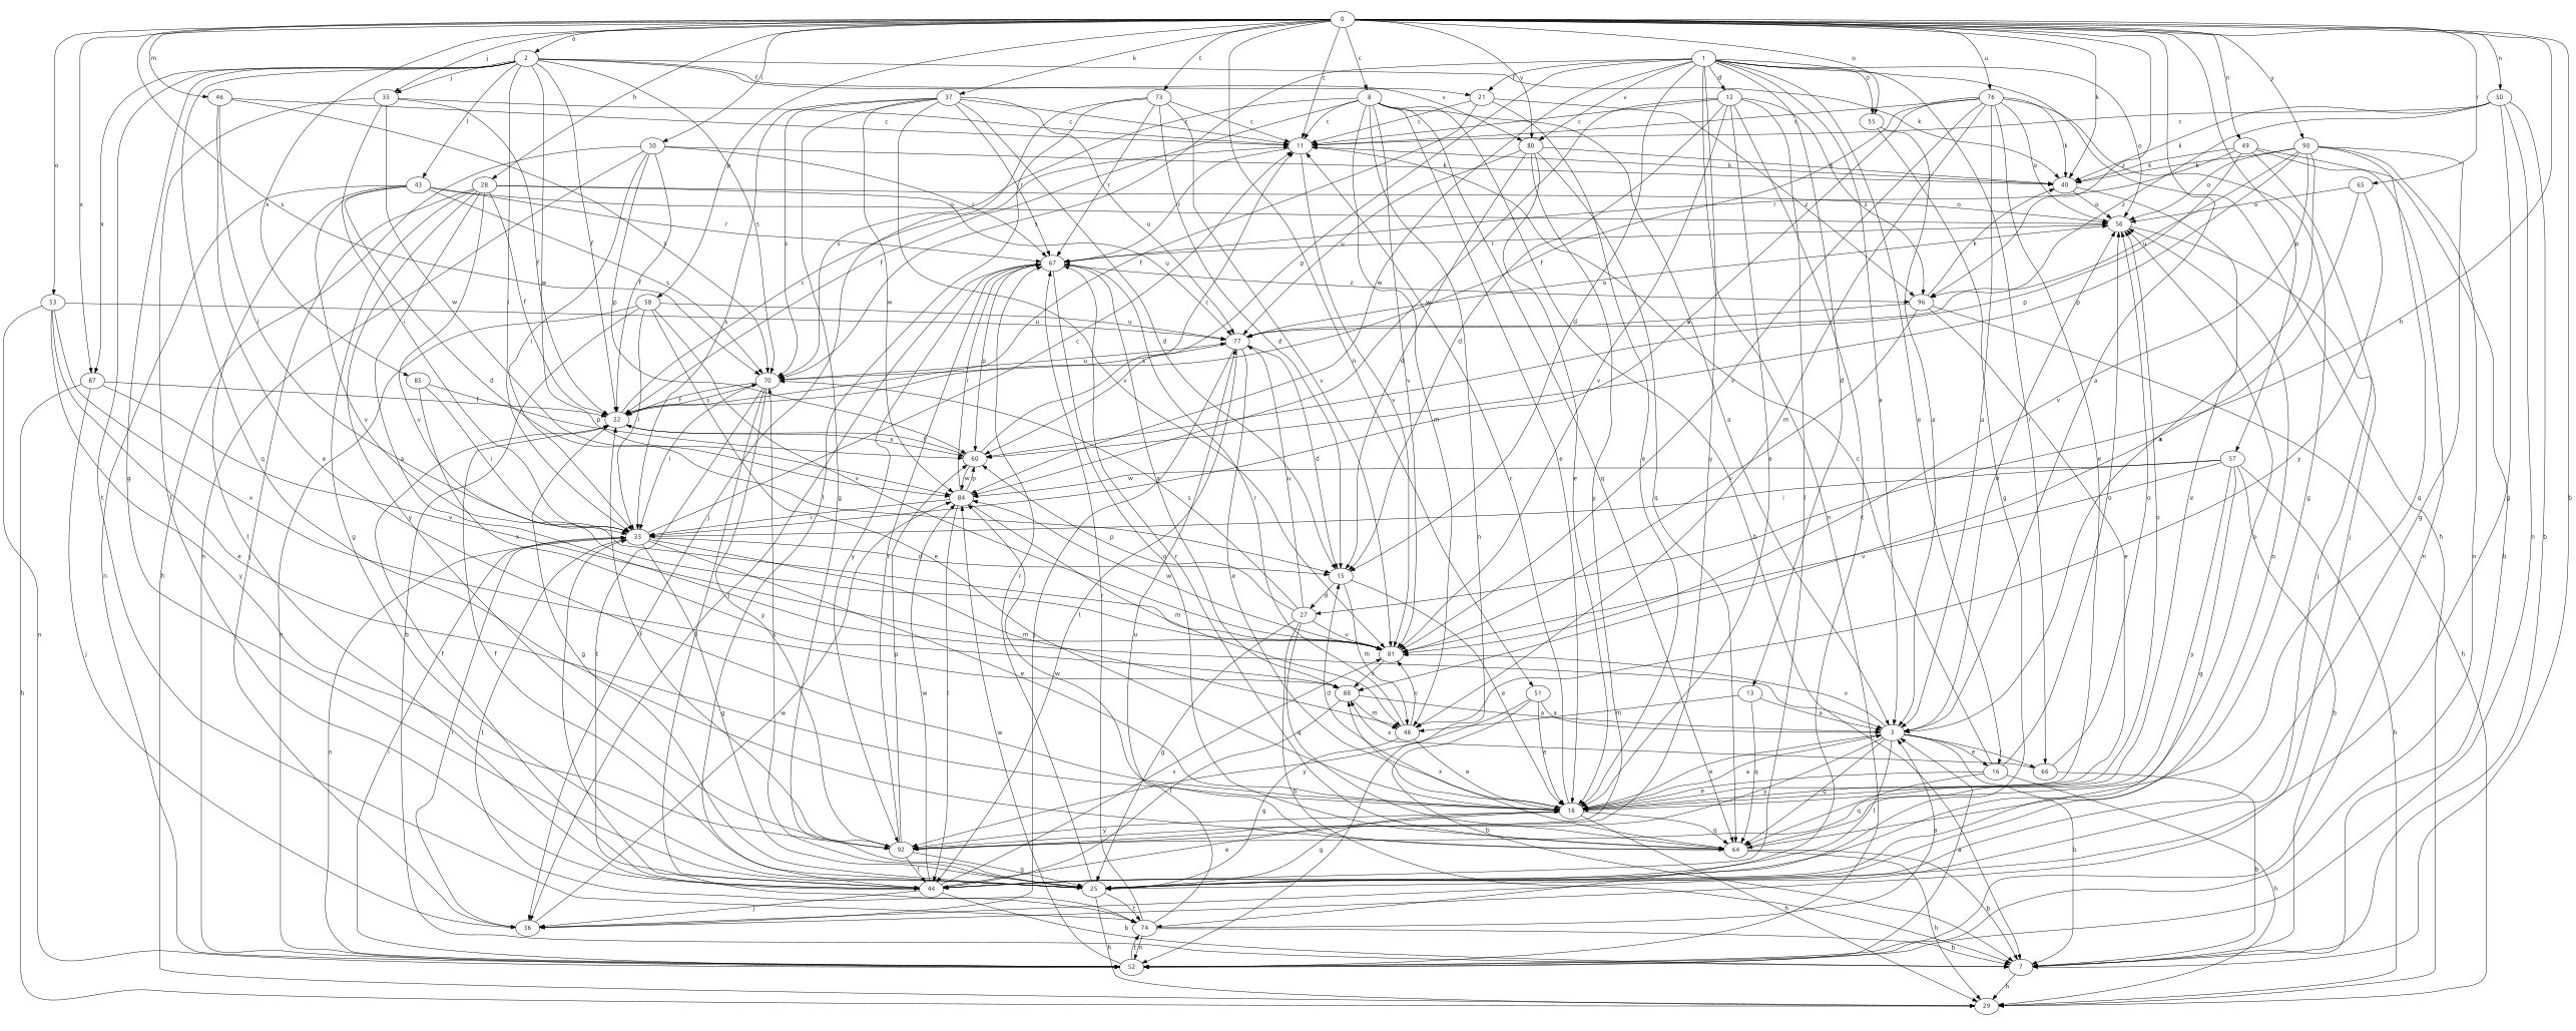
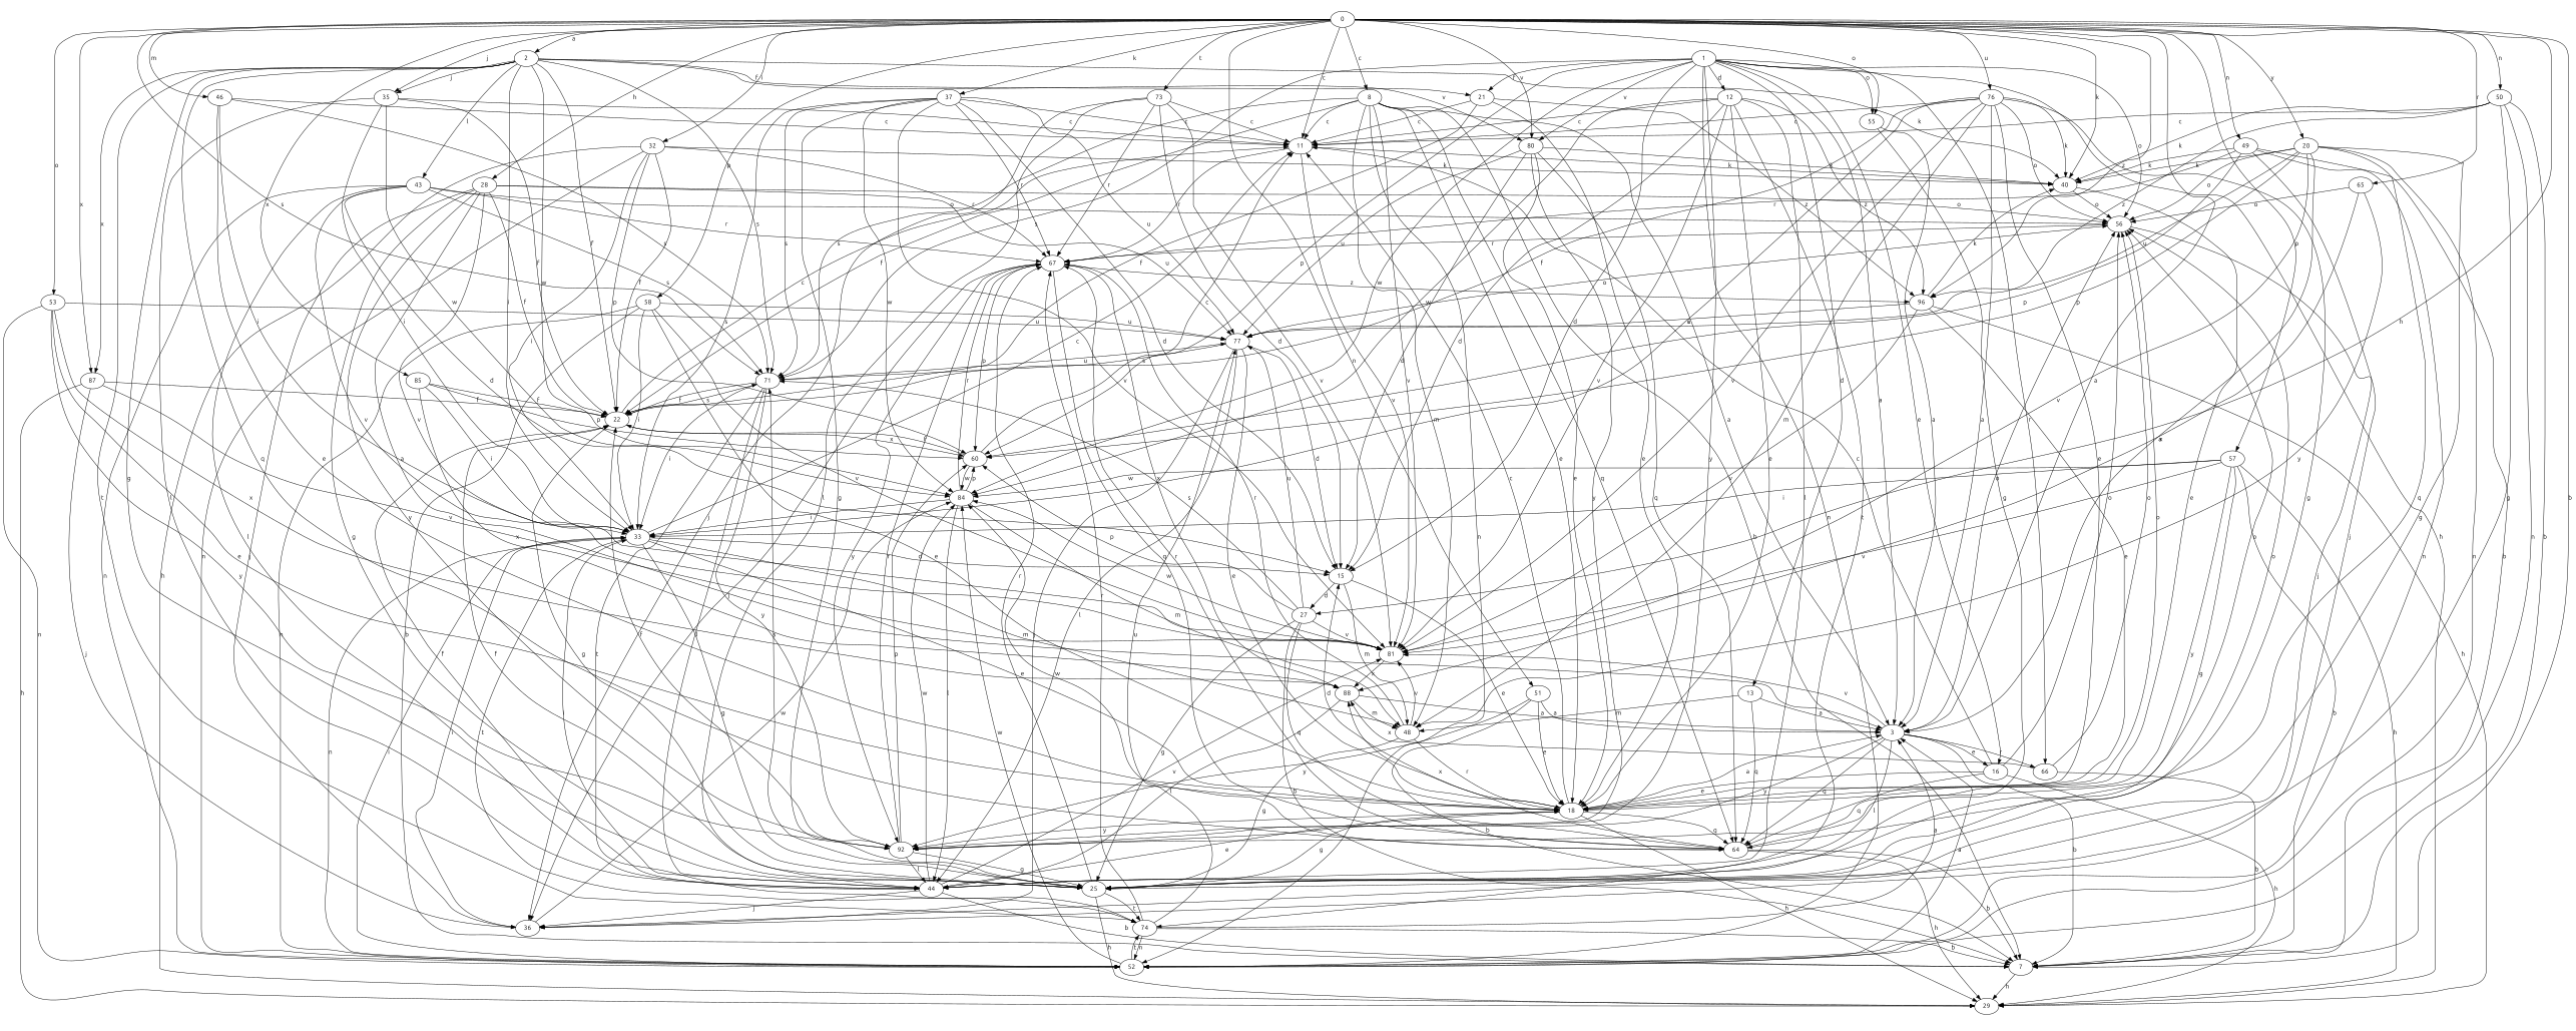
  strict digraph {
    fontname=Ubuntu
    node [fontname=Ubuntu]
    edge [fontname=Ubuntu]
    0
    2
    3
    7
    8
    11
    27
    28
-   32 [label=30]
+   32
    35
    37
    40
    46
    49
    50
    51
    53
    55
    57
    58
    65
-   71 [label=70]
+   71
    73
    76
    80
    85
    87
-   90
+   90 [label=20]
    96
    21
    84
    22
    25
    33
    43
    64
    74
    16
    56
    66
    92
    18
    44
    81
    29
    52
    48
    67
    60
    77
    36
    15
    88
    1
    12
    13
    0 -> 2 [label=a]
    0 -> 3 [label=a]
    0 -> 7 [label=b]
    0 -> 8 [label=c]
    0 -> 11 [label=c]
    0 -> 27 [label=h]
    0 -> 28 [label=h]
    0 -> 32 [label=i]
    0 -> 35 [label=j]
    0 -> 37 [label=k]
    0 -> 40 [label=k]
    0 -> 46 [label=m]
    0 -> 49 [label=n]
    0 -> 50 [label=n]
    0 -> 51 [label=n]
    0 -> 53 [label=o]
    0 -> 55 [label=o]
    0 -> 57 [label=p]
    0 -> 58 [label=p]
    0 -> 65 [label=r]
    0 -> 71 [label=s]
    0 -> 73 [label=t]
    0 -> 76 [label=u]
    0 -> 80 [label=v]
    0 -> 85 [label=x]
    0 -> 87 [label=x]
    0 -> 90 [label=y]
    0 -> 96 [label=z]
    2 -> 35 [label=j]
    2 -> 40 [label=k]
    2 -> 71 [label=s]
    2 -> 80 [label=v]
    2 -> 87 [label=x]
    2 -> 21 [label=f]
    2 -> 84 [label=w]
    2 -> 22 [label=f]
    2 -> 25 [label=g]
    2 -> 33 [label=i]
    2 -> 43 [label=l]
    2 -> 64 [label=q]
    2 -> 74 [label=t]
    3 -> 7 [label=b]
    3 -> 64 [label=q]
    3 -> 16 [label=e]
    3 -> 56 [label=o]
    3 -> 66 [label=r]
    3 -> 92 [label=y]
-   3 -> 18 [label=e]
    3 -> 44 [label=l]
    3 -> 81 [label=v]
    7 -> 29 [label=h]
    8 -> 3 [label=a]
    8 -> 7 [label=b]
    8 -> 11 [label=c]
    8 -> 71 [label=s]
    8 -> 22 [label=f]
    8 -> 64 [label=q]
    8 -> 18 [label=e]
    8 -> 81 [label=v]
    8 -> 52 [label=n]
    8 -> 48 [label=m]
    11 -> 40 [label=k]
    11 -> 81 [label=v]
    11 -> 67 [label=r]
    27 -> 7 [label=b]
    27 -> 71 [label=s]
    27 -> 25 [label=g]
    27 -> 64 [label=q]
    27 -> 81 [label=v]
    27 -> 60 [label=p]
    27 -> 77 [label=u]
    28 -> 3 [label=a]
    28 -> 22 [label=f]
    28 -> 25 [label=g]
    28 -> 56 [label=o]
    28 -> 92 [label=y]
    28 -> 81 [label=v]
    28 -> 77 [label=u]
    28 -> 36 [label=j]
    32 -> 40 [label=k]
    32 -> 22 [label=f]
    32 -> 33 [label=i]
    32 -> 29 [label=h]
    32 -> 52 [label=n]
    32 -> 67 [label=r]
    32 -> 60 [label=p]
    35 -> 11 [label=c]
    35 -> 84 [label=w]
    35 -> 22 [label=f]
    35 -> 33 [label=i]
    35 -> 44 [label=l]
    37 -> 11 [label=c]
    37 -> 71 [label=s]
    37 -> 84 [label=w]
    37 -> 25 [label=g]
    37 -> 33 [label=s]
    37 -> 81 [label=v]
    37 -> 67 [label=r]
    37 -> 77 [label=u]
    37 -> 15 [label=d]
    40 -> 56 [label=o]
    40 -> 18 [label=e]
    46 -> 11 [label=c]
    46 -> 71 [label=s]
    46 -> 33 [label=i]
    46 -> 18 [label=e]
    49 -> 7 [label=b]
    49 -> 40 [label=k]
    49 -> 52 [label=n]
    49 -> 67 [label=r]
    49 -> 60 [label=p]
    49 -> 36 [label=j]
    50 -> 7 [label=b]
    50 -> 11 [label=c]
    50 -> 40 [label=k]
    50 -> 96 [label=z]
    50 -> 25 [label=g]
    50 -> 52 [label=n]
    51 -> 3 [label=a]
    51 -> 7 [label=b]
    51 -> 92 [label=y]
    51 -> 18 [label=e]
    53 -> 92 [label=y]
    53 -> 18 [label=e]
    53 -> 52 [label=n]
    53 -> 77 [label=u]
    53 -> 88 [label=x]
    55 -> 3 [label=a]
    55 -> 25 [label=g]
    57 -> 7 [label=b]
    57 -> 84 [label=w]
    57 -> 25 [label=g]
    57 -> 33 [label=i]
    57 -> 92 [label=y]
    57 -> 81 [label=v]
    57 -> 29 [label=h]
    58 -> 7 [label=b]
    58 -> 33 [label=i]
    58 -> 18 [label=e]
    58 -> 81 [label=v]
    58 -> 52 [label=n]
    58 -> 77 [label=u]
    65 -> 56 [label=o]
    65 -> 48 [label=y]
    65 -> 88 [label=x]
    71 -> 22 [label=f]
    71 -> 33 [label=i]
    71 -> 74 [label=t]
    71 -> 92 [label=y]
    71 -> 44 [label=l]
    71 -> 77 [label=u]
    73 -> 11 [label=c]
    73 -> 44 [label=l]
    73 -> 81 [label=v]
    73 -> 67 [label=r]
    73 -> 36 [label=j]
    73 -> 15 [label=d]
    76 -> 3 [label=a]
    76 -> 11 [label=c]
    76 -> 40 [label=k]
    76 -> 22 [label=f]
    76 -> 25 [label=g]
    76 -> 33 [label=i]
    76 -> 56 [label=o]
    76 -> 18 [label=e]
    76 -> 81 [label=v]
    76 -> 48 [label=m]
    80 -> 40 [label=k]
    80 -> 64 [label=q]
    80 -> 92 [label=y]
    80 -> 18 [label=e]
    80 -> 77 [label=u]
    80 -> 15 [label=d]
+   85 -> 22 [label=f]
    85 -> 33 [label=i]
    85 -> 60 [label=p]
    85 -> 88 [label=x]
    87 -> 22 [label=f]
    87 -> 81 [label=v]
    87 -> 29 [label=h]
    87 -> 36 [label=j]
    90 -> 3 [label=a]
    90 -> 40 [label=k]
    90 -> 25 [label=g]
    90 -> 64 [label=q]
    90 -> 56 [label=o]
    90 -> 81 [label=v]
    90 -> 52 [label=n]
    90 -> 60 [label=p]
    90 -> 77 [label=u]
    96 -> 40 [label=k]
    96 -> 18 [label=e]
    96 -> 81 [label=v]
    96 -> 29 [label=h]
    96 -> 77 [label=u]
    21 -> 11 [label=c]
    21 -> 96 [label=z]
    21 -> 22 [label=f]
    21 -> 18 [label=e]
    84 -> 33 [label=i]
    84 -> 44 [label=l]
    84 -> 48 [label=m]
    84 -> 67 [label=r]
    84 -> 60 [label=p]
    22 -> 11 [label=c]
    22 -> 71 [label=s]
    22 -> 25 [label=g]
    22 -> 60 [label=x]
    25 -> 71 [label=s]
    25 -> 22 [label=f]
    25 -> 74 [label=t]
    25 -> 29 [label=h]
    25 -> 67 [label=r]
    33 -> 11 [label=c]
    33 -> 25 [label=g]
    33 -> 74 [label=t]
    33 -> 18 [label=e]
    33 -> 52 [label=n]
    33 -> 48 [label=m]
    33 -> 15 [label=d]
    43 -> 71 [label=s]
    43 -> 56 [label=o]
    43 -> 44 [label=l]
    43 -> 81 [label=v]
    43 -> 52 [label=n]
    43 -> 67 [label=r]
    43 -> 15 [label=d]
    64 -> 7 [label=b]
    64 -> 84 [label=w]
    64 -> 56 [label=o]
    64 -> 29 [label=h]
    64 -> 67 [label=r]
    64 -> 88 [label=x]
    74 -> 3 [label=a]
    74 -> 7 [label=b]
    74 -> 52 [label=n]
    74 -> 67 [label=r]
    74 -> 77 [label=u]
    16 -> 11 [label=c]
    16 -> 64 [label=q]
    16 -> 56 [label=o]
    16 -> 18 [label=e]
    16 -> 29 [label=h]
    56 -> 67 [label=r]
    56 -> 36 [label=j]
    66 -> 7 [label=b]
    66 -> 56 [label=o]
    66 -> 88 [label=x]
    92 -> 22 [label=f]
    92 -> 25 [label=g]
    92 -> 44 [label=l]
    92 -> 67 [label=r]
    92 -> 60 [label=p]
    18 -> 3 [label=a]
    18 -> 11 [label=c]
    18 -> 25 [label=g]
    18 -> 64 [label=q]
    18 -> 56 [label=o]
    18 -> 92 [label=y]
    18 -> 29 [label=h]
    18 -> 15 [label=d]
    44 -> 7 [label=b]
    44 -> 84 [label=w]
    44 -> 22 [label=f]
    44 -> 33 [label=i]
    44 -> 56 [label=o]
    44 -> 18 [label=e]
    44 -> 81 [label=v]
    44 -> 36 [label=j]
    81 -> 84 [label=w]
    81 -> 88 [label=x]
    52 -> 3 [label=a]
    52 -> 84 [label=w]
    52 -> 33 [label=i]
    52 -> 74 [label=t]
    48 -> 25 [label=g]
-   48 -> 18 [label=e]
+   48 -> 18 [label=r]
    48 -> 81 [label=v]
    48 -> 67 [label=r]
    67 -> 96 [label=z]
    67 -> 64 [label=q]
    67 -> 92 [label=y]
    67 -> 60 [label=p]
    67 -> 36 [label=j]
    67 -> 88 [label=x]
    60 -> 11 [label=c]
    60 -> 84 [label=w]
    60 -> 22 [label=f]
    77 -> 71 [label=s]
    77 -> 56 [label=o]
    77 -> 18 [label=e]
    77 -> 44 [label=l]
    77 -> 36 [label=j]
    77 -> 15 [label=d]
    36 -> 84 [label=w]
    36 -> 33 [label=i]
    15 -> 27 [label=d]
    15 -> 18 [label=e]
    15 -> 48 [label=m]
    88 -> 3 [label=a]
    88 -> 44 [label=l]
    88 -> 48 [label=m]
    1 -> 3 [label=a]
    1 -> 55 [label=o]
    1 -> 71 [label=s]
    1 -> 80 [label=v]
    1 -> 21 [label=f]
    1 -> 84 [label=w]
    1 -> 16 [label=e]
    1 -> 56 [label=o]
    1 -> 66 [label=r]
    1 -> 92 [label=y]
    1 -> 29 [label=h]
    1 -> 52 [label=n]
    1 -> 60 [label=p]
    1 -> 15 [label=d]
    1 -> 12 [label=d]
    1 -> 13 [label=d]
    12 -> 11 [label=c]
    12 -> 96 [label=z]
    12 -> 84 [label=w]
    12 -> 74 [label=t]
    12 -> 18 [label=e]
    12 -> 44 [label=l]
    12 -> 81 [label=v]
    12 -> 15 [label=d]
    13 -> 3 [label=a]
    13 -> 64 [label=q]
    13 -> 48 [label=m]
  }
